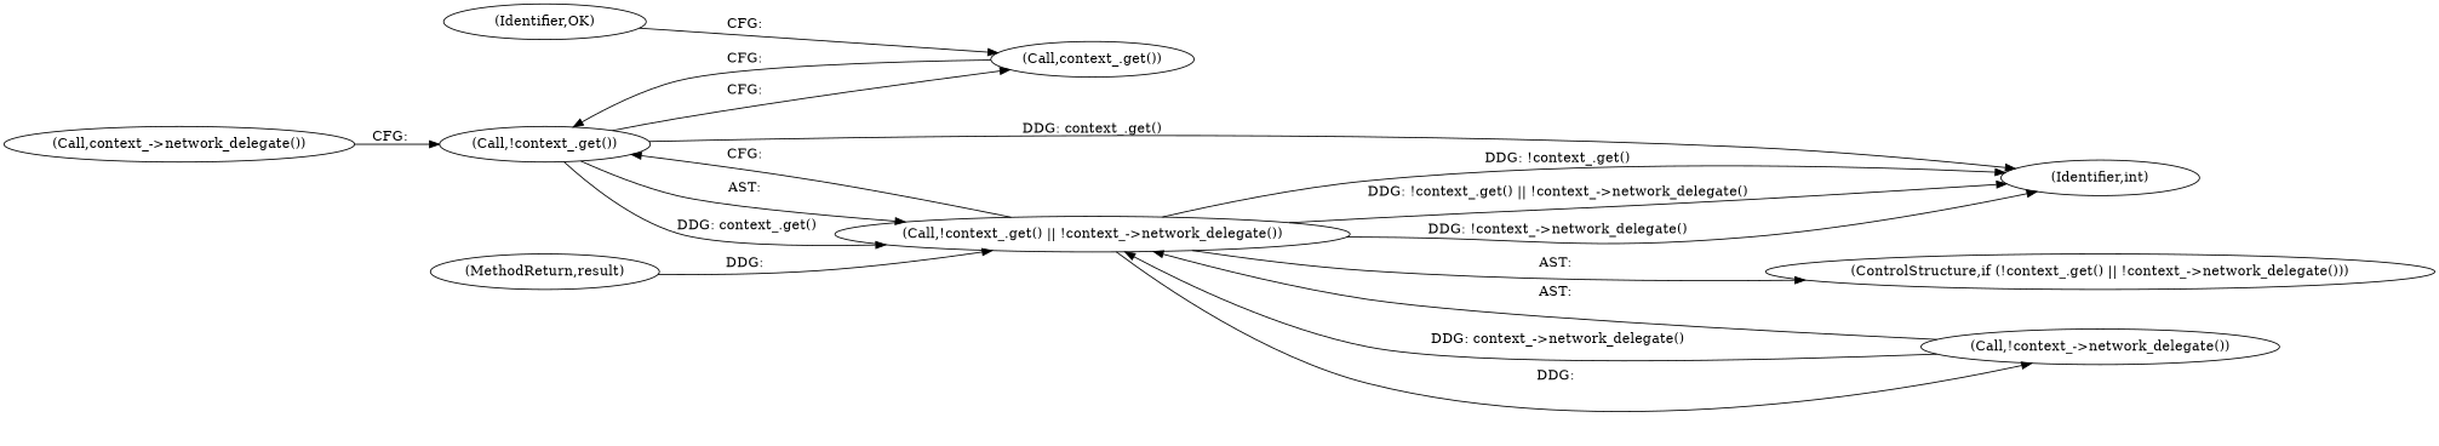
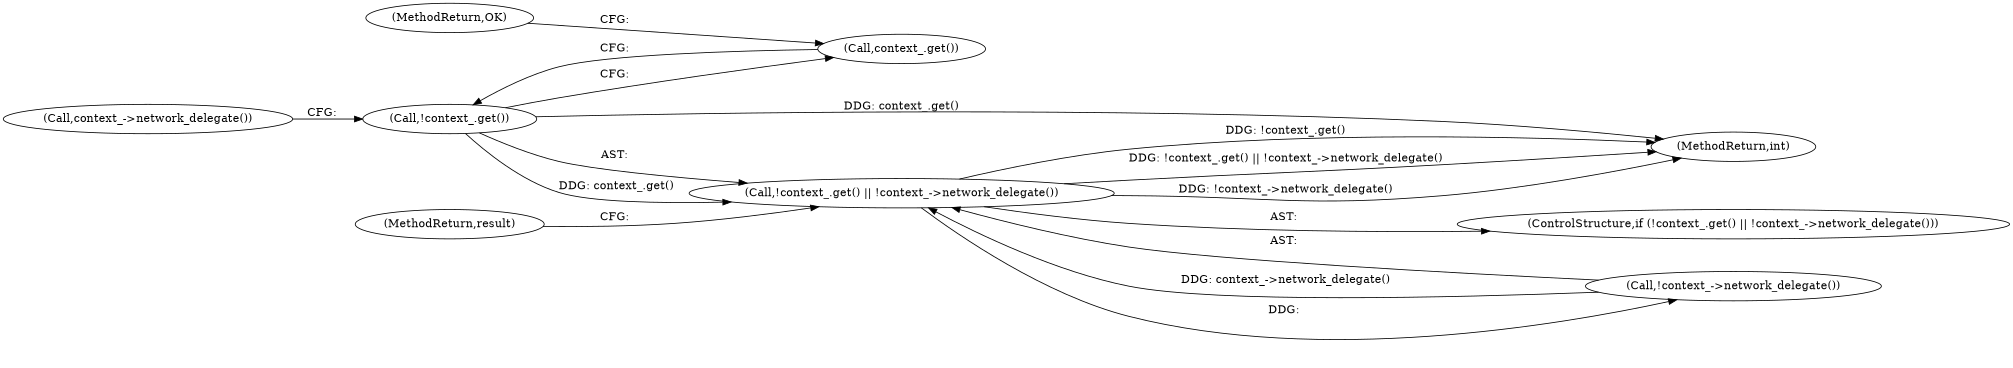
  digraph {
    rankdir=LR
    n1 [label="(Call,!context_.get())"]
    n2 [label="(Call,!context_.get() || !context_->network_delegate())"]
    n3 [label="(Call,context_.get())"]
-   n4 [label="(Identifier,int)"]
+   n4 [label="(MethodReturn,int)"]
    n5 [label="(ControlStructure,if (!context_.get() || !context_->network_delegate()))"]
    n6 [label="(Call,!context_->network_delegate())"]
-   n7 [label="(Identifier,OK)"]
+   n7 [label="(MethodReturn,OK)"]
    n8 [label="(Call,context_->network_delegate())"]
    n9 [label="(MethodReturn,result)"]
    n1 -> n2 [label="AST: "]
    n1 -> n2 [label="DDG: context_.get()"]
    n1 -> n3 [label="CFG: "]
    n1 -> n4 [label="DDG: context_.get()"]
-   n2 -> n1 [label="CFG: "]
    n2 -> n4 [label="DDG: !context_.get()"]
    n2 -> n4 [label="DDG: !context_.get() || !context_->network_delegate()"]
    n2 -> n4 [label="DDG: !context_->network_delegate()"]
    n2 -> n5 [label="AST: "]
    n2 -> n6 [label="DDG: "]
    n3 -> n1 [label="CFG: "]
    n6 -> n2 [label="AST: "]
    n6 -> n2 [label="DDG: context_->network_delegate()"]
    n7 -> n3 [label="CFG: "]
    n8 -> n1 [label="CFG: "]
-   n9 -> n2 [label="DDG: "]
+   n9 -> n2 [label="CFG: "]
  }
